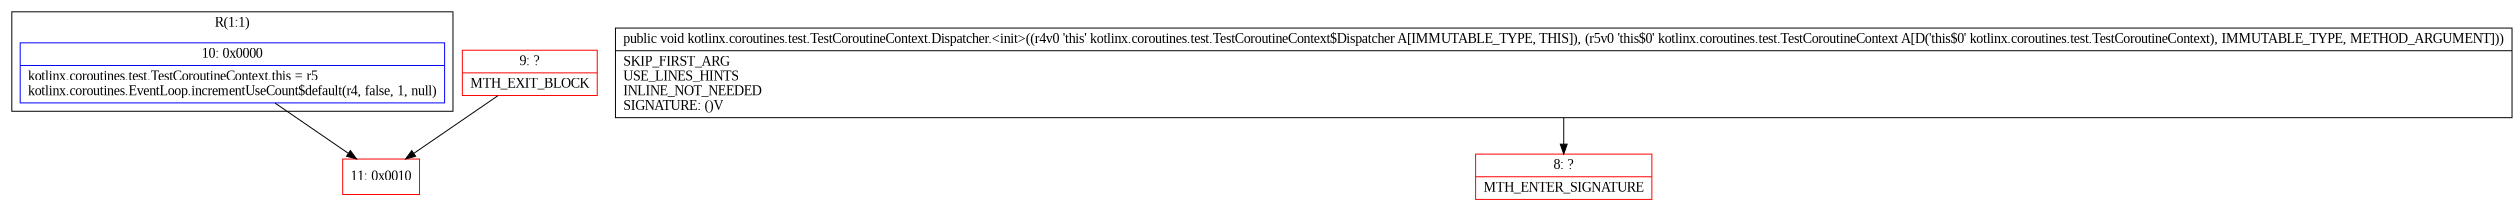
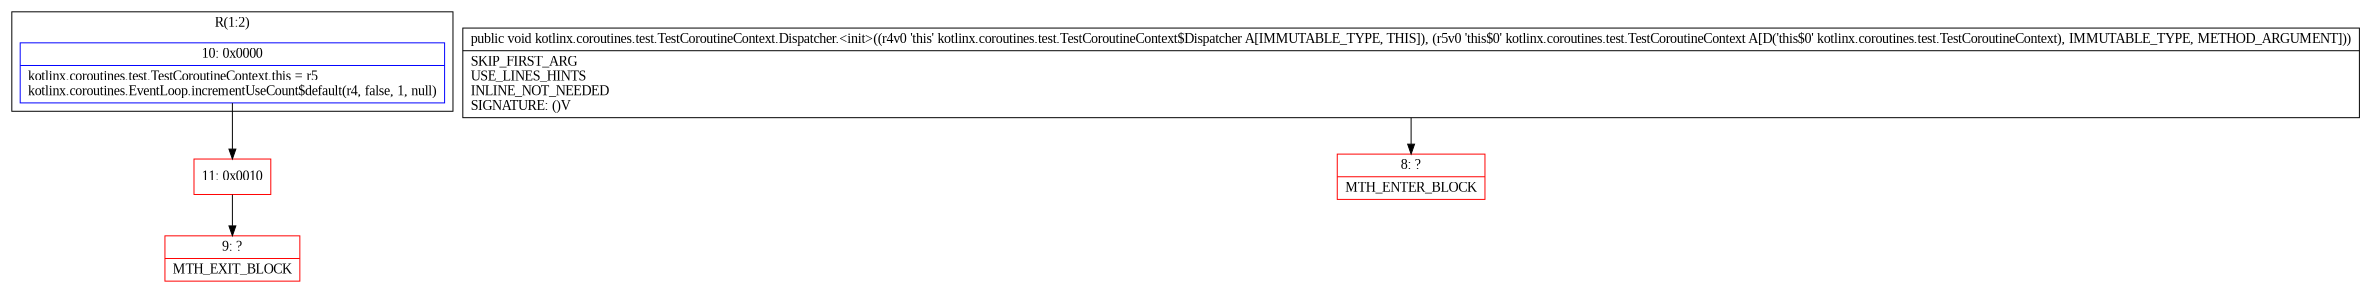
  digraph {
    fontname="Liberation Serif"
    node [color=red fontname="Liberation Serif" shape=record]
    edge [fontname="Liberation Serif"]
    n1 [color=blue label="{10\:\ 0x0000|kotlinx.coroutines.test.TestCoroutineContext.this = r5\lkotlinx.coroutines.EventLoop.incrementUseCount$default(r4, false, 1, null)\l}"]
    n2 [label="{11\:\ 0x0010}"]
    n3 [label="{9\:\ ?|MTH_EXIT_BLOCK\l}"]
-   n4 [label="{8\:\ ?|MTH_ENTER_SIGNATURE\l}"]
+   n4 [label="{8\:\ ?|MTH_ENTER_BLOCK\l}"]
    n5 [label="{public void kotlinx.coroutines.test.TestCoroutineContext.Dispatcher.\<init\>((r4v0 'this' kotlinx.coroutines.test.TestCoroutineContext$Dispatcher A[IMMUTABLE_TYPE, THIS]), (r5v0 'this$0' kotlinx.coroutines.test.TestCoroutineContext A[D('this$0' kotlinx.coroutines.test.TestCoroutineContext), IMMUTABLE_TYPE, METHOD_ARGUMENT]))  | SKIP_FIRST_ARG\lUSE_LINES_HINTS\lINLINE_NOT_NEEDED\lSIGNATURE: ()V\l}" color=""]
    subgraph cluster_1 {
-     label="R(1:1)"
+     label="R(1:2)"
      n1
    }
    n1 -> n2
-   n3 -> n2
+   n2 -> n3
    n5 -> n4
  }
